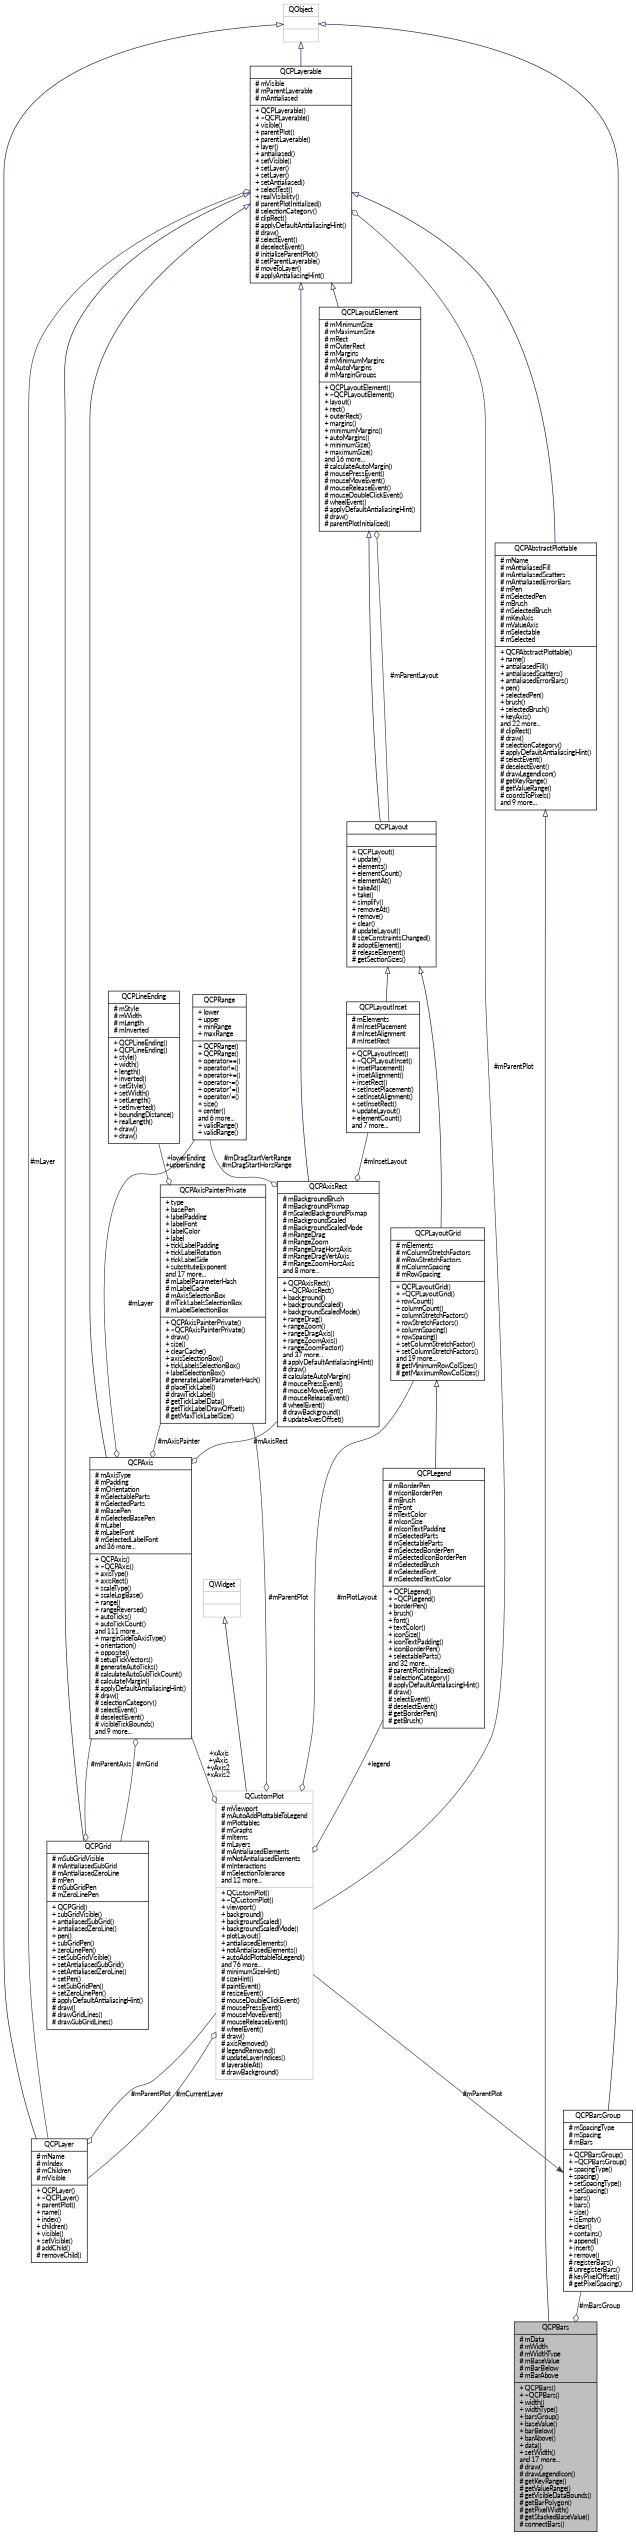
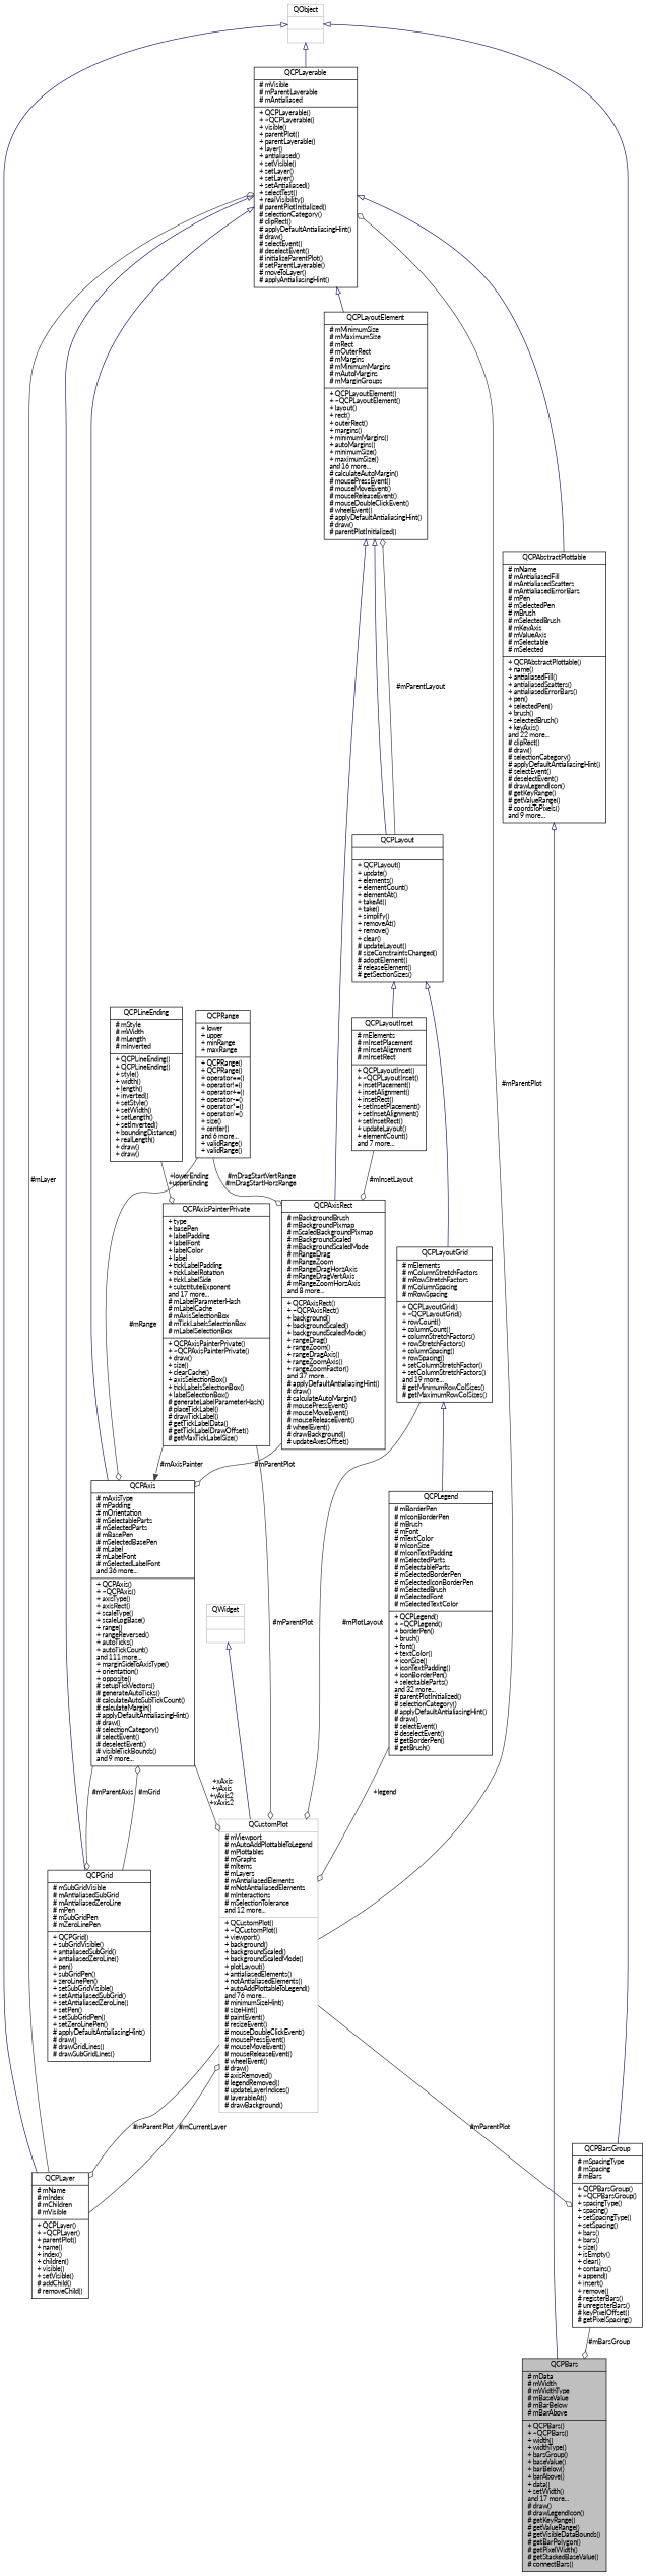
  digraph {
    fontname=Lato
    node [color=black fillcolor=white fontname=Lato fontsize=10 shape=record style=filled]
    edge [color=grey25 fontname=Lato fontsize=10 labelfontname=Helvetica labelfontsize=10 style=solid arrowhead=odiamond]
    n1 [fillcolor=grey75 fontcolor=black height=0.2 label="{QCPBars\n|# mData\l# mWidth\l# mWidthType\l# mBaseValue\l# mBarBelow\l# mBarAbove\l|+ QCPBars()\l+ ~QCPBars()\l+ width()\l+ widthType()\l+ barsGroup()\l+ baseValue()\l+ barBelow()\l+ barAbove()\l+ data()\l+ setWidth()\land 17 more...\l# draw()\l# drawLegendIcon()\l# getKeyRange()\l# getValueRange()\l# getVisibleDataBounds()\l# getBarPolygon()\l# getPixelWidth()\l# getStackedBaseValue()\l# connectBars()\l}" width=0.4]
    n2 [height=0.2 label="{QCPAbstractPlottable\n|# mName\l# mAntialiasedFill\l# mAntialiasedScatters\l# mAntialiasedErrorBars\l# mPen\l# mSelectedPen\l# mBrush\l# mSelectedBrush\l# mKeyAxis\l# mValueAxis\l# mSelectable\l# mSelected\l|+ QCPAbstractPlottable()\l+ name()\l+ antialiasedFill()\l+ antialiasedScatters()\l+ antialiasedErrorBars()\l+ pen()\l+ selectedPen()\l+ brush()\l+ selectedBrush()\l+ keyAxis()\land 22 more...\l# clipRect()\l# draw()\l# selectionCategory()\l# applyDefaultAntialiasingHint()\l# selectEvent()\l# deselectEvent()\l# drawLegendIcon()\l# getKeyRange()\l# getValueRange()\l# coordsToPixels()\land 9 more...\l}" width=0.4]
    n3 [height=0.2 label="{QCPLayerable\n|# mVisible\l# mParentLayerable\l# mAntialiased\l|+ QCPLayerable()\l+ ~QCPLayerable()\l+ visible()\l+ parentPlot()\l+ parentLayerable()\l+ layer()\l+ antialiased()\l+ setVisible()\l+ setLayer()\l+ setLayer()\l+ setAntialiased()\l+ selectTest()\l+ realVisibility()\l# parentPlotInitialized()\l# selectionCategory()\l# clipRect()\l# applyDefaultAntialiasingHint()\l# draw()\l# selectEvent()\l# deselectEvent()\l# initializeParentPlot()\l# setParentLayerable()\l# moveToLayer()\l# applyAntialiasingHint()\l}" width=0.4]
    n4 [height=0.2 label="{QCPLayoutElement\n|# mMinimumSize\l# mMaximumSize\l# mRect\l# mOuterRect\l# mMargins\l# mMinimumMargins\l# mAutoMargins\l# mMarginGroups\l|+ QCPLayoutElement()\l+ ~QCPLayoutElement()\l+ layout()\l+ rect()\l+ outerRect()\l+ margins()\l+ minimumMargins()\l+ autoMargins()\l+ minimumSize()\l+ maximumSize()\land 16 more...\l# calculateAutoMargin()\l# mousePressEvent()\l# mouseMoveEvent()\l# mouseReleaseEvent()\l# mouseDoubleClickEvent()\l# wheelEvent()\l# applyDefaultAntialiasingHint()\l# draw()\l# parentPlotInitialized()\l}" width=0.4]
    n5 [height=0.2 label="{QCPAxis\n|# mAxisType\l# mPadding\l# mOrientation\l# mSelectableParts\l# mSelectedParts\l# mBasePen\l# mSelectedBasePen\l# mLabel\l# mLabelFont\l# mSelectedLabelFont\land 36 more...\l|+ QCPAxis()\l+ ~QCPAxis()\l+ axisType()\l+ axisRect()\l+ scaleType()\l+ scaleLogBase()\l+ range()\l+ rangeReversed()\l+ autoTicks()\l+ autoTickCount()\land 111 more...\l+ marginSideToAxisType()\l+ orientation()\l+ opposite()\l# setupTickVectors()\l# generateAutoTicks()\l# calculateAutoSubTickCount()\l# calculateMargin()\l# applyDefaultAntialiasingHint()\l# draw()\l# selectionCategory()\l# selectEvent()\l# deselectEvent()\l# visibleTickBounds()\land 9 more...\l}" width=0.4]
    n6 [height=0.2 label="{QCPGrid\n|# mSubGridVisible\l# mAntialiasedSubGrid\l# mAntialiasedZeroLine\l# mPen\l# mSubGridPen\l# mZeroLinePen\l|+ QCPGrid()\l+ subGridVisible()\l+ antialiasedSubGrid()\l+ antialiasedZeroLine()\l+ pen()\l+ subGridPen()\l+ zeroLinePen()\l+ setSubGridVisible()\l+ setAntialiasedSubGrid()\l+ setAntialiasedZeroLine()\l+ setPen()\l+ setSubGridPen()\l+ setZeroLinePen()\l# applyDefaultAntialiasingHint()\l# draw()\l# drawGridLines()\l# drawSubGridLines()\l}" width=0.4]
    n7 [height=0.2 label="{QCPLayout\n||+ QCPLayout()\l+ update()\l+ elements()\l+ elementCount()\l+ elementAt()\l+ takeAt()\l+ take()\l+ simplify()\l+ removeAt()\l+ remove()\l+ clear()\l# updateLayout()\l# sizeConstraintsChanged()\l# adoptElement()\l# releaseElement()\l# getSectionSizes()\l}" width=0.4]
    n8 [height=0.2 label="{QCPAxisRect\n|# mBackgroundBrush\l# mBackgroundPixmap\l# mScaledBackgroundPixmap\l# mBackgroundScaled\l# mBackgroundScaledMode\l# mRangeDrag\l# mRangeZoom\l# mRangeDragHorzAxis\l# mRangeDragVertAxis\l# mRangeZoomHorzAxis\land 8 more...\l|+ QCPAxisRect()\l+ ~QCPAxisRect()\l+ background()\l+ backgroundScaled()\l+ backgroundScaledMode()\l+ rangeDrag()\l+ rangeZoom()\l+ rangeDragAxis()\l+ rangeZoomAxis()\l+ rangeZoomFactor()\land 37 more...\l# applyDefaultAntialiasingHint()\l# draw()\l# calculateAutoMargin()\l# mousePressEvent()\l# mouseMoveEvent()\l# mouseReleaseEvent()\l# wheelEvent()\l# drawBackground()\l# updateAxesOffset()\l}" width=0.4]
    n9 [color=grey75 height=0.2 label="{QCustomPlot\n|# mViewport\l# mAutoAddPlottableToLegend\l# mPlottables\l# mGraphs\l# mItems\l# mLayers\l# mAntialiasedElements\l# mNotAntialiasedElements\l# mInteractions\l# mSelectionTolerance\land 12 more...\l|+ QCustomPlot()\l+ ~QCustomPlot()\l+ viewport()\l+ background()\l+ backgroundScaled()\l+ backgroundScaledMode()\l+ plotLayout()\l+ antialiasedElements()\l+ notAntialiasedElements()\l+ autoAddPlottableToLegend()\land 76 more...\l# minimumSizeHint()\l# sizeHint()\l# paintEvent()\l# resizeEvent()\l# mouseDoubleClickEvent()\l# mousePressEvent()\l# mouseMoveEvent()\l# mouseReleaseEvent()\l# wheelEvent()\l# draw()\l# axisRemoved()\l# legendRemoved()\l# updateLayerIndices()\l# layerableAt()\l# drawBackground()\l}" width=0.4]
    n10 [color=grey75 height=0.2 label="{QObject\n||}" width=0.4]
    n11 [height=0.2 label="{QCPLayer\n|# mName\l# mIndex\l# mChildren\l# mVisible\l|+ QCPLayer()\l+ ~QCPLayer()\l+ parentPlot()\l+ name()\l+ index()\l+ children()\l+ visible()\l+ setVisible()\l# addChild()\l# removeChild()\l}" width=0.4]
    n12 [height=0.2 label="{QCPBarsGroup\n|# mSpacingType\l# mSpacing\l# mBars\l|+ QCPBarsGroup()\l+ ~QCPBarsGroup()\l+ spacingType()\l+ spacing()\l+ setSpacingType()\l+ setSpacing()\l+ bars()\l+ bars()\l+ size()\l+ isEmpty()\l+ clear()\l+ contains()\l+ append()\l+ insert()\l+ remove()\l# registerBars()\l# unregisterBars()\l# keyPixelOffset()\l# getPixelSpacing()\l}" width=0.4]
    n13 [height=0.2 label="{QCPAxisPainterPrivate\n|+ type\l+ basePen\l+ labelPadding\l+ labelFont\l+ labelColor\l+ label\l+ tickLabelPadding\l+ tickLabelRotation\l+ tickLabelSide\l+ substituteExponent\land 17 more...\l# mLabelParameterHash\l# mLabelCache\l# mAxisSelectionBox\l# mTickLabelsSelectionBox\l# mLabelSelectionBox\l|+ QCPAxisPainterPrivate()\l+ ~QCPAxisPainterPrivate()\l+ draw()\l+ size()\l+ clearCache()\l+ axisSelectionBox()\l+ tickLabelsSelectionBox()\l+ labelSelectionBox()\l# generateLabelParameterHash()\l# placeTickLabel()\l# drawTickLabel()\l# getTickLabelData()\l# getTickLabelDrawOffset()\l# getMaxTickLabelSize()\l}" width=0.4]
    n14 [color=grey75 height=0.2 label="{QWidget\n||}" width=0.4]
    n15 [height=0.2 label="{QCPLayoutGrid\n|# mElements\l# mColumnStretchFactors\l# mRowStretchFactors\l# mColumnSpacing\l# mRowSpacing\l|+ QCPLayoutGrid()\l+ ~QCPLayoutGrid()\l+ rowCount()\l+ columnCount()\l+ columnStretchFactors()\l+ rowStretchFactors()\l+ columnSpacing()\l+ rowSpacing()\l+ setColumnStretchFactor()\l+ setColumnStretchFactors()\land 19 more...\l# getMinimumRowColSizes()\l# getMaximumRowColSizes()\l}" width=0.4]
    n16 [height=0.2 label="{QCPLegend\n|# mBorderPen\l# mIconBorderPen\l# mBrush\l# mFont\l# mTextColor\l# mIconSize\l# mIconTextPadding\l# mSelectedParts\l# mSelectableParts\l# mSelectedBorderPen\l# mSelectedIconBorderPen\l# mSelectedBrush\l# mSelectedFont\l# mSelectedTextColor\l|+ QCPLegend()\l+ ~QCPLegend()\l+ borderPen()\l+ brush()\l+ font()\l+ textColor()\l+ iconSize()\l+ iconTextPadding()\l+ iconBorderPen()\l+ selectableParts()\land 32 more...\l# parentPlotInitialized()\l# selectionCategory()\l# applyDefaultAntialiasingHint()\l# draw()\l# selectEvent()\l# deselectEvent()\l# getBorderPen()\l# getBrush()\l}" width=0.4]
    n17 [height=0.2 label="{QCPLayoutInset\n|# mElements\l# mInsetPlacement\l# mInsetAlignment\l# mInsetRect\l|+ QCPLayoutInset()\l+ ~QCPLayoutInset()\l+ insetPlacement()\l+ insetAlignment()\l+ insetRect()\l+ setInsetPlacement()\l+ setInsetAlignment()\l+ setInsetRect()\l+ updateLayout()\l+ elementCount()\land 7 more...\l}" width=0.4]
    n18 [height=0.2 label="{QCPRange\n|+ lower\l+ upper\l+ minRange\l+ maxRange\l|+ QCPRange()\l+ QCPRange()\l+ operator==()\l+ operator!=()\l+ operator+=()\l+ operator-=()\l+ operator*=()\l+ operator/=()\l+ size()\l+ center()\land 6 more...\l+ validRange()\l+ validRange()\l}" width=0.4]
    n19 [height=0.2 label="{QCPLineEnding\n|# mStyle\l# mWidth\l# mLength\l# mInverted\l|+ QCPLineEnding()\l+ QCPLineEnding()\l+ style()\l+ width()\l+ length()\l+ inverted()\l+ setStyle()\l+ setWidth()\l+ setLength()\l+ setInverted()\l+ boundingDistance()\l+ realLength()\l+ draw()\l+ draw()\l}" width=0.4]
    n2 -> n1 [arrowtail=onormal color=midnightblue dir=back arrowhead=""]
    n3 -> n2 [arrowtail=onormal color=midnightblue dir=back arrowhead=""]
    n3 -> n4 [arrowtail=onormal color=midnightblue dir=back arrowhead=""]
    n3 -> n5 [arrowtail=onormal color=midnightblue dir=back arrowhead=""]
    n3 -> n6 [arrowtail=onormal color=midnightblue dir=back arrowhead=""]
    n4 -> n7 [arrowtail=onormal color=midnightblue dir=back arrowhead=""]
-   n3 -> n8 [arrowtail=onormal color=midnightblue dir=back arrowhead=""]
+   n4 -> n8 [arrowtail=onormal color=midnightblue dir=back arrowhead=""]
    n5 -> n6 [label=" #mParentAxis"]
    n5 -> n9 [label=" +xAxis\n+yAxis\n+yAxis2\n+xAxis2"]
    n6 -> n5 [label=" #mGrid"]
    n7 -> n4 [label=" #mParentLayout"]
    n7 -> n15 [arrowtail=onormal color=midnightblue dir=back arrowhead=""]
    n7 -> n17 [arrowtail=onormal color=midnightblue dir=back arrowhead=""]
-   n8 -> n5 [label=" #mAxisRect"]
+   n8 -> n5 [label=" #mParentPlot"]
    n9 -> n3 [label=" #mParentPlot"]
    n9 -> n11 [label=" #mParentPlot"]
-   n9 -> n12 [arrowhead=normal label=" #mParentPlot"]
+   n9 -> n12 [label=" #mParentPlot"]
    n10 -> n3 [arrowtail=onormal color=midnightblue dir=back arrowhead=""]
    n10 -> n11 [arrowtail=onormal color=midnightblue dir=back arrowhead=""]
    n10 -> n12 [arrowtail=onormal color=midnightblue dir=back arrowhead=""]
    n11 -> n3 [label=" #mLayer"]
    n11 -> n9 [label=" #mCurrentLayer"]
    n12 -> n1 [label=" #mBarsGroup"]
-   n13 -> n5 [label=" #mAxisPainter"]
+   n13 -> n5 [arrowhead=normal label=" #mAxisPainter"]
    n13 -> n9 [label=" #mParentPlot"]
    n14 -> n9 [arrowtail=onormal color=midnightblue dir=back arrowhead=""]
    n15 -> n9 [label=" #mPlotLayout"]
    n15 -> n16 [arrowtail=onormal color=midnightblue dir=back arrowhead=""]
    n16 -> n9 [label=" +legend"]
    n17 -> n8 [label=" #mInsetLayout"]
-   n18 -> n5 [label=" #mLayer"]
+   n18 -> n5 [label=" #mRange"]
    n18 -> n8 [label=" #mDragStartVertRange\n#mDragStartHorzRange"]
    n19 -> n13 [label=" +lowerEnding\n+upperEnding"]
  }
